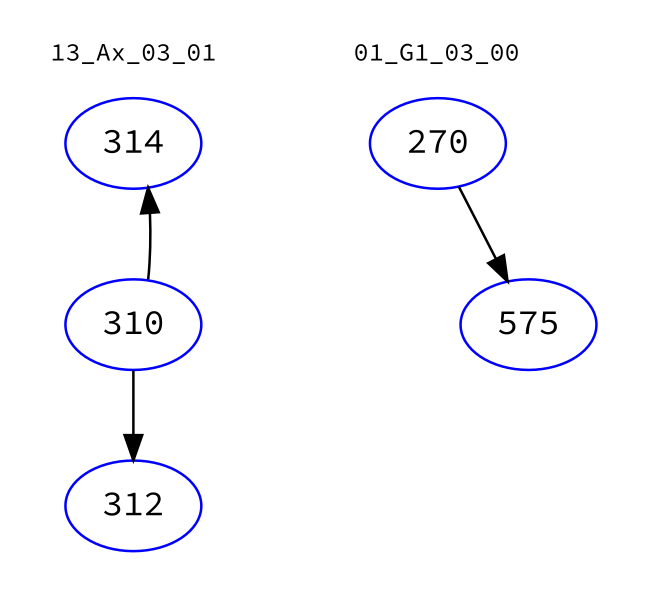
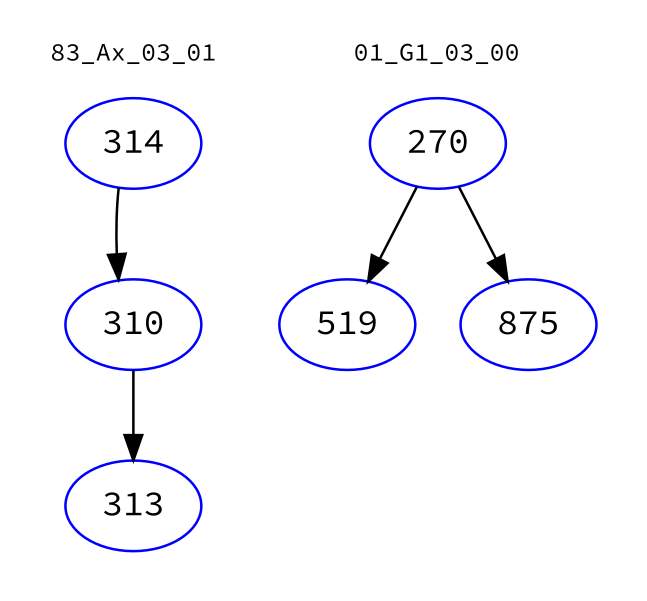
  digraph {
    fontname="Source Code Pro"
    node [color=blue fontname="Source Code Pro"]
    edge [color=black fontname="Source Code Pro"]
    n1 [label=314]
    n2 [label=310]
-   n3 [label=312]
+   n3 [label=313]
    n4 [label=270]
-   n6 [label=575]
+   n5 [label=519]
+   n6 [label=875]
    subgraph cluster_1 {
      color=white
      fontsize=10
-     label="13_Ax_03_01"
+     label="83_Ax_03_01"
      n1
      n2
      n3
    }
    subgraph cluster_2 {
      color=white
      fontsize=10
      label="01_G1_03_00"
      n4
+     n5
      n6
    }
-   n2 -> n1
+   n1 -> n2
    n2 -> n3
+   n4 -> n5
    n4 -> n6
  }
